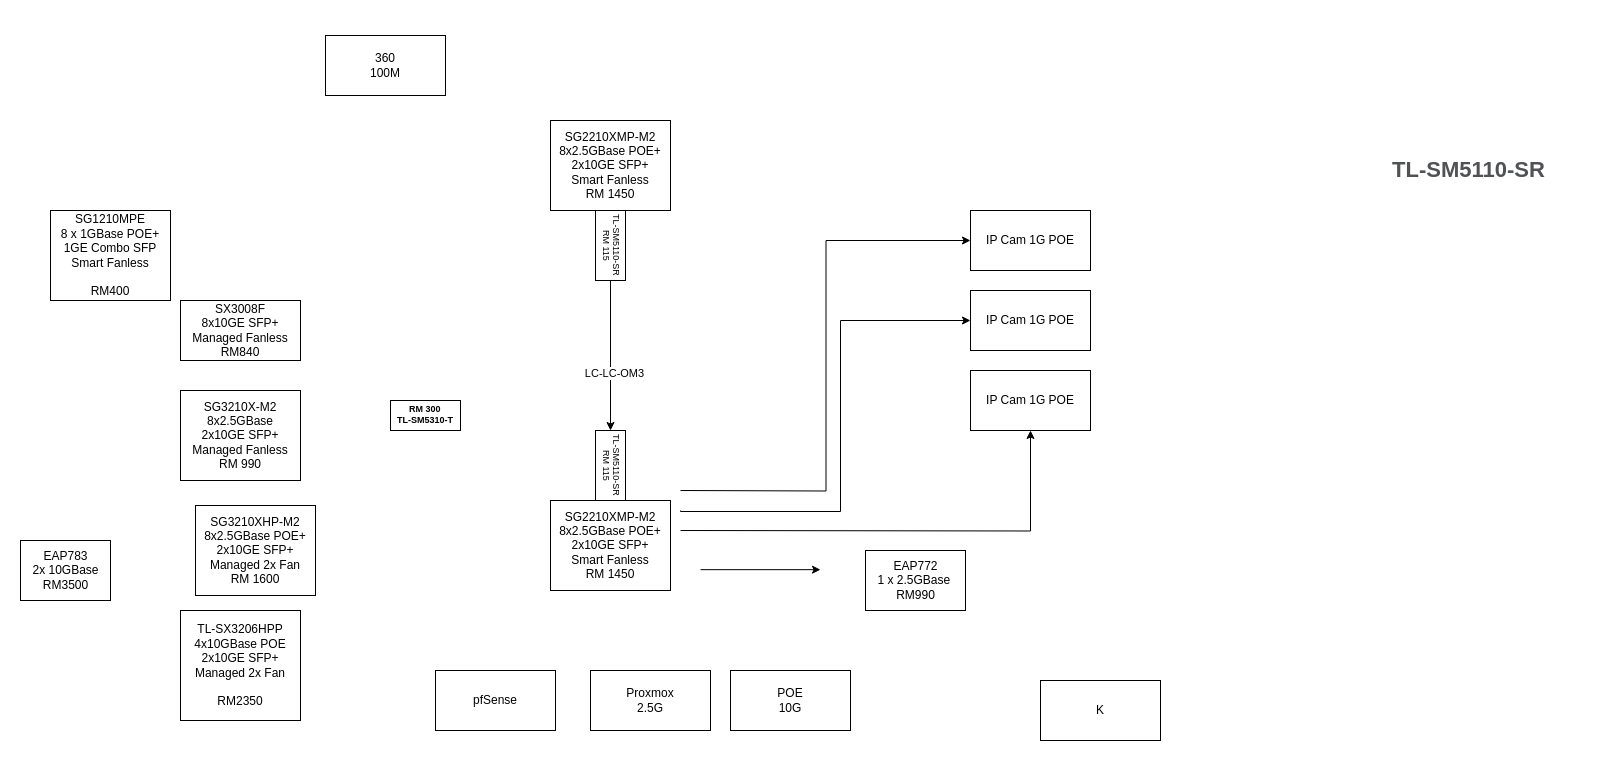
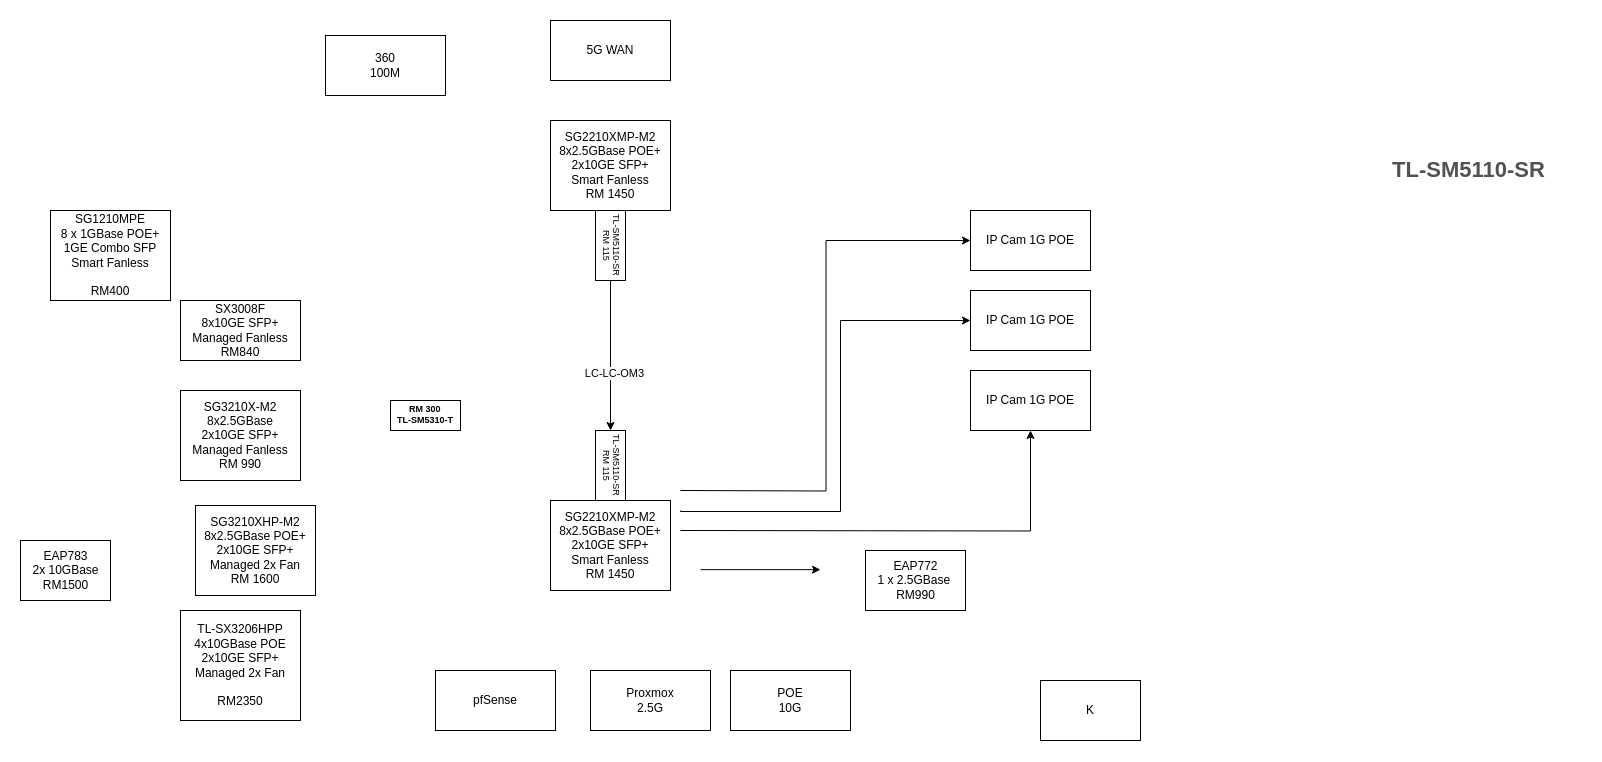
  <mxCell id="0" />
  <mxCell id="1" parent="0" />
  <mxCell id="2" value="360&lt;div&gt;100M&lt;/div&gt;" style="rounded=0;whiteSpace=wrap;html=1;" vertex="1" parent="1"><mxGeometry x="325" y="35" width="120" height="60" as="geometry" /></mxCell>
- <mxCell id="3" value="K" style="rounded=0;whiteSpace=wrap;html=1;" vertex="1" parent="1"><mxGeometry x="1040" y="680" width="120" height="60" as="geometry" /></mxCell>
+ <mxCell id="3" value="K" style="rounded=0;whiteSpace=wrap;html=1;" vertex="1" parent="1"><mxGeometry x="1040" y="680" width="100" height="60" as="geometry" /></mxCell>
  <mxCell id="4" value="pfSense" style="rounded=0;whiteSpace=wrap;html=1;" vertex="1" parent="1"><mxGeometry x="435" y="670" width="120" height="60" as="geometry" /></mxCell>
+ <mxCell id="5" value="5G WAN" style="rounded=0;whiteSpace=wrap;html=1;" vertex="1" parent="1"><mxGeometry x="550" y="20" width="120" height="60" as="geometry" /></mxCell>
  <mxCell id="6" value="Proxmox&lt;div&gt;2.5G&lt;/div&gt;" style="rounded=0;whiteSpace=wrap;html=1;" vertex="1" parent="1"><mxGeometry x="590" y="670" width="120" height="60" as="geometry" /></mxCell>
  <mxCell id="7" style="edgeStyle=orthogonalEdgeStyle;rounded=0;orthogonalLoop=1;jettySize=auto;html=1;entryX=0.5;entryY=0;entryDx=0;entryDy=0;" edge="1" parent="1" source="30" target="14"><mxGeometry relative="1" as="geometry"><mxPoint x="610" y="230" as="sourcePoint" /><mxPoint x="610" y="420" as="targetPoint" /></mxGeometry></mxCell>
  <mxCell id="8" value="LC-LC-OM3" style="edgeLabel;html=1;align=center;verticalAlign=middle;resizable=0;points=[];" vertex="1" connectable="0" parent="7"><mxGeometry x="0.233" y="3" relative="1" as="geometry"><mxPoint as="offset" /></mxGeometry></mxCell>
  <mxCell id="9" value="POE&lt;div&gt;10G&lt;/div&gt;" style="rounded=0;whiteSpace=wrap;html=1;" vertex="1" parent="1"><mxGeometry x="730" y="670" width="120" height="60" as="geometry" /></mxCell>
  <mxCell id="10" value="SG1210MPE&lt;div&gt;&lt;div&gt;8 x 1GBase POE+&lt;/div&gt;&lt;div&gt;1GE Combo SFP&lt;/div&gt;&lt;/div&gt;&lt;div&gt;Smart Fanless&lt;/div&gt;&lt;div&gt;&lt;br&gt;&lt;/div&gt;&lt;div&gt;RM400&lt;/div&gt;" style="rounded=0;whiteSpace=wrap;html=1;" vertex="1" parent="1"><mxGeometry x="50" y="210" width="120" height="90" as="geometry" /></mxCell>
- <mxCell id="11" value="EAP783&lt;div&gt;2x 10GBase&lt;/div&gt;&lt;div&gt;RM3500&lt;/div&gt;" style="text;html=1;align=center;verticalAlign=middle;resizable=0;points=[];autosize=1;strokeColor=default;" vertex="1" parent="1"><mxGeometry x="20" y="540" width="90" height="60" as="geometry" /></mxCell>
+ <mxCell id="11" value="EAP783&lt;div&gt;2x 10GBase&lt;/div&gt;&lt;div&gt;RM1500&lt;/div&gt;" style="text;html=1;align=center;verticalAlign=middle;resizable=0;points=[];autosize=1;strokeColor=default;" vertex="1" parent="1"><mxGeometry x="20" y="540" width="90" height="60" as="geometry" /></mxCell>
  <mxCell id="12" value="SX3008F&lt;div&gt;8x10GE SFP+&lt;/div&gt;&lt;div&gt;Managed Fanless&lt;/div&gt;&lt;div&gt;RM840&lt;/div&gt;" style="rounded=0;whiteSpace=wrap;html=1;" vertex="1" parent="1"><mxGeometry x="180" y="300" width="120" height="60" as="geometry" /></mxCell>
  <mxCell id="13" value="&lt;span style=&quot;color: rgb(80, 82, 85); font-family: AktivGrotesk-Corp, Helvetica, sans-serif; font-size: 22px; font-style: normal; font-variant-ligatures: normal; font-variant-caps: normal; font-weight: 700; letter-spacing: normal; orphans: 2; text-align: start; text-indent: 0px; text-transform: none; widows: 2; word-spacing: 0px; -webkit-text-stroke: 1px rgba(0, 0, 0, 0); white-space: normal; background-color: rgb(255, 255, 255); text-decoration-thickness: initial; text-decoration-style: initial; text-decoration-color: initial; display: inline !important; float: none;&quot;&gt;TL-SM5110-SR&lt;/span&gt;" style="text;whiteSpace=wrap;html=1;" vertex="1" parent="1"><mxGeometry x="1390" y="150" width="190" height="50" as="geometry" /></mxCell>
  <mxCell id="14" value="TL-SM5110-SR&lt;div&gt;RM 115&lt;/div&gt;" style="rounded=0;whiteSpace=wrap;html=1;fontSize=9;horizontal=1;textDirection=vertical-rl;fontStyle=0" vertex="1" parent="1"><mxGeometry x="595" y="430" width="30" height="70" as="geometry" /></mxCell>
  <mxCell id="15" value="TL-SM5310-T&lt;div&gt;RM 300&lt;/div&gt;" style="rounded=0;whiteSpace=wrap;html=1;fontSize=9;horizontal=1;textDirection=vertical-lr;fontStyle=1;rotation=-90;" vertex="1" parent="1"><mxGeometry x="410" y="380" width="30" height="70" as="geometry" /></mxCell>
  <mxCell id="16" style="edgeStyle=orthogonalEdgeStyle;rounded=0;orthogonalLoop=1;jettySize=auto;html=1;" edge="1" parent="1"><mxGeometry relative="1" as="geometry"><mxPoint x="820" y="569.17" as="targetPoint" /><mxPoint x="700" y="569.17" as="sourcePoint" /></mxGeometry></mxCell>
  <mxCell id="17" value="TL-SX3206HPP&lt;div&gt;4x10GBase POE&lt;/div&gt;&lt;div&gt;2x10GE SFP+&lt;/div&gt;&lt;div&gt;Managed 2x Fan&lt;/div&gt;&lt;div&gt;&lt;br&gt;&lt;/div&gt;&lt;div&gt;RM2350&lt;/div&gt;" style="rounded=0;whiteSpace=wrap;html=1;" vertex="1" parent="1"><mxGeometry x="180" y="610" width="120" height="110" as="geometry" /></mxCell>
  <mxCell id="18" value="IP Cam 1G POE" style="rounded=0;whiteSpace=wrap;html=1;" vertex="1" parent="1"><mxGeometry x="970" y="370" width="120" height="60" as="geometry" /></mxCell>
  <mxCell id="19" style="edgeStyle=orthogonalEdgeStyle;rounded=0;orthogonalLoop=1;jettySize=auto;html=1;" edge="1" parent="1" target="18"><mxGeometry relative="1" as="geometry"><mxPoint x="680" y="530" as="sourcePoint" /></mxGeometry></mxCell>
  <mxCell id="20" style="edgeStyle=orthogonalEdgeStyle;rounded=0;orthogonalLoop=1;jettySize=auto;html=1;entryX=0;entryY=0.5;entryDx=0;entryDy=0;" edge="1" parent="1" target="22"><mxGeometry relative="1" as="geometry"><mxPoint x="680" y="510" as="sourcePoint" /><Array as="points"><mxPoint x="680" y="511" /><mxPoint x="840" y="511" /><mxPoint x="840" y="320" /></Array></mxGeometry></mxCell>
  <mxCell id="21" style="edgeStyle=orthogonalEdgeStyle;rounded=0;orthogonalLoop=1;jettySize=auto;html=1;entryX=0;entryY=0.5;entryDx=0;entryDy=0;" edge="1" parent="1" target="23"><mxGeometry relative="1" as="geometry"><mxPoint x="680" y="490" as="sourcePoint" /></mxGeometry></mxCell>
  <mxCell id="22" value="IP Cam 1G POE" style="rounded=0;whiteSpace=wrap;html=1;" vertex="1" parent="1"><mxGeometry x="970" y="290" width="120" height="60" as="geometry" /></mxCell>
  <mxCell id="23" value="IP Cam 1G POE" style="rounded=0;whiteSpace=wrap;html=1;" vertex="1" parent="1"><mxGeometry x="970" y="210" width="120" height="60" as="geometry" /></mxCell>
  <mxCell id="24" value="SG2210XMP-M2&lt;div&gt;8x2.5GBase POE+&lt;/div&gt;&lt;div&gt;2x10GE SFP+&lt;/div&gt;&lt;div&gt;Smart Fanless&lt;/div&gt;&lt;div&gt;RM 1450&lt;/div&gt;" style="rounded=0;whiteSpace=wrap;html=1;" vertex="1" parent="1"><mxGeometry x="550" y="500" width="120" height="90" as="geometry" /></mxCell>
  <mxCell id="25" value="SG3210X-M2&lt;div&gt;8x2.5GBase&lt;/div&gt;&lt;div&gt;2x10GE SFP+&lt;/div&gt;&lt;div&gt;Managed Fanless&lt;/div&gt;&lt;div&gt;RM 990&lt;/div&gt;" style="rounded=0;whiteSpace=wrap;html=1;" vertex="1" parent="1"><mxGeometry x="180" y="390" width="120" height="90" as="geometry" /></mxCell>
  <mxCell id="26" value="EAP772&lt;div&gt;1 x 2.5GBase&amp;nbsp;&lt;/div&gt;&lt;div&gt;RM990&lt;/div&gt;" style="text;html=1;align=center;verticalAlign=middle;resizable=0;points=[];autosize=1;strokeColor=default;" vertex="1" parent="1"><mxGeometry x="865" y="550" width="100" height="60" as="geometry" /></mxCell>
  <mxCell id="27" value="SG3210XHP-M2&lt;div&gt;8x2.5GBase POE+&lt;/div&gt;&lt;div&gt;2x10GE SFP+&lt;/div&gt;&lt;div&gt;Managed 2x Fan&lt;/div&gt;&lt;div&gt;RM 1600&lt;/div&gt;" style="rounded=0;whiteSpace=wrap;html=1;" vertex="1" parent="1"><mxGeometry x="195" y="505" width="120" height="90" as="geometry" /></mxCell>
  <mxCell id="28" value="SG2210XMP-M2&lt;div&gt;8x2.5GBase POE+&lt;/div&gt;&lt;div&gt;2x10GE SFP+&lt;/div&gt;&lt;div&gt;Smart Fanless&lt;/div&gt;&lt;div&gt;RM 1450&lt;/div&gt;" style="rounded=0;whiteSpace=wrap;html=1;" vertex="1" parent="1"><mxGeometry x="550" y="120" width="120" height="90" as="geometry" /></mxCell>
  <mxCell id="29" value="" style="edgeStyle=orthogonalEdgeStyle;rounded=0;orthogonalLoop=1;jettySize=auto;html=1;entryX=0.5;entryY=0;entryDx=0;entryDy=0;" edge="1" parent="1" target="30"><mxGeometry relative="1" as="geometry"><mxPoint x="610" y="230" as="sourcePoint" /><mxPoint x="610" y="430" as="targetPoint" /></mxGeometry></mxCell>
  <mxCell id="30" value="TL-SM5110-SR&lt;div&gt;RM 115&lt;/div&gt;" style="rounded=0;whiteSpace=wrap;html=1;fontSize=9;horizontal=1;textDirection=vertical-rl;fontStyle=0" vertex="1" parent="1"><mxGeometry x="595" y="210" width="30" height="70" as="geometry" /></mxCell>
